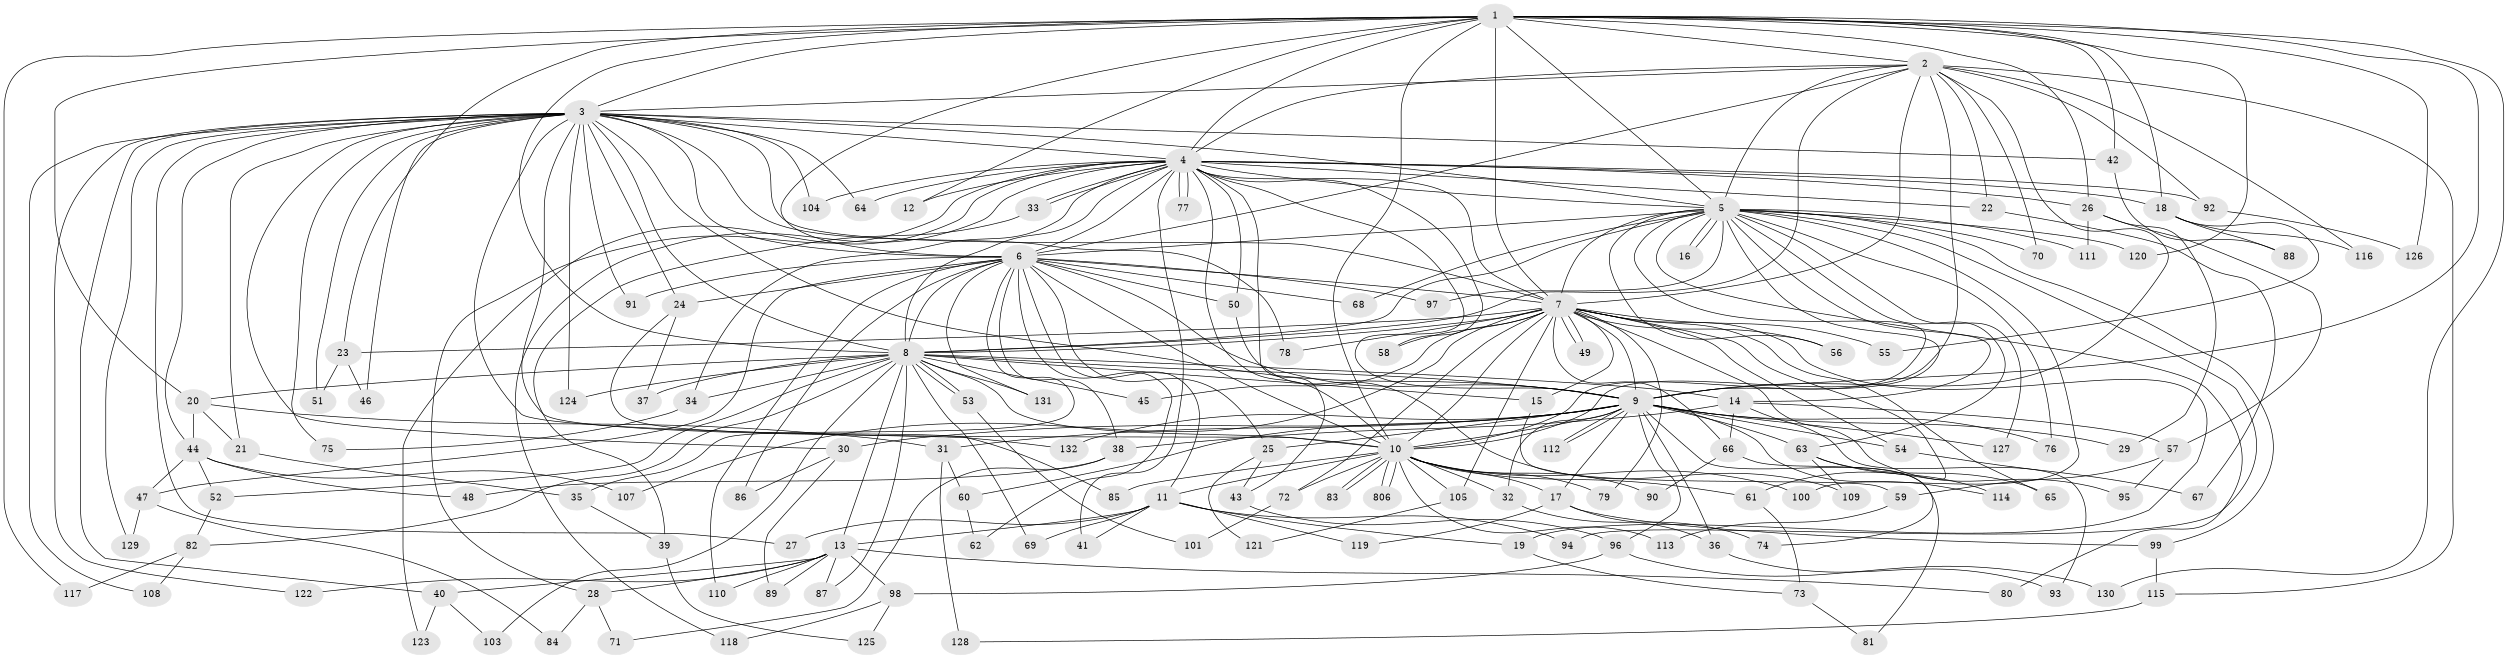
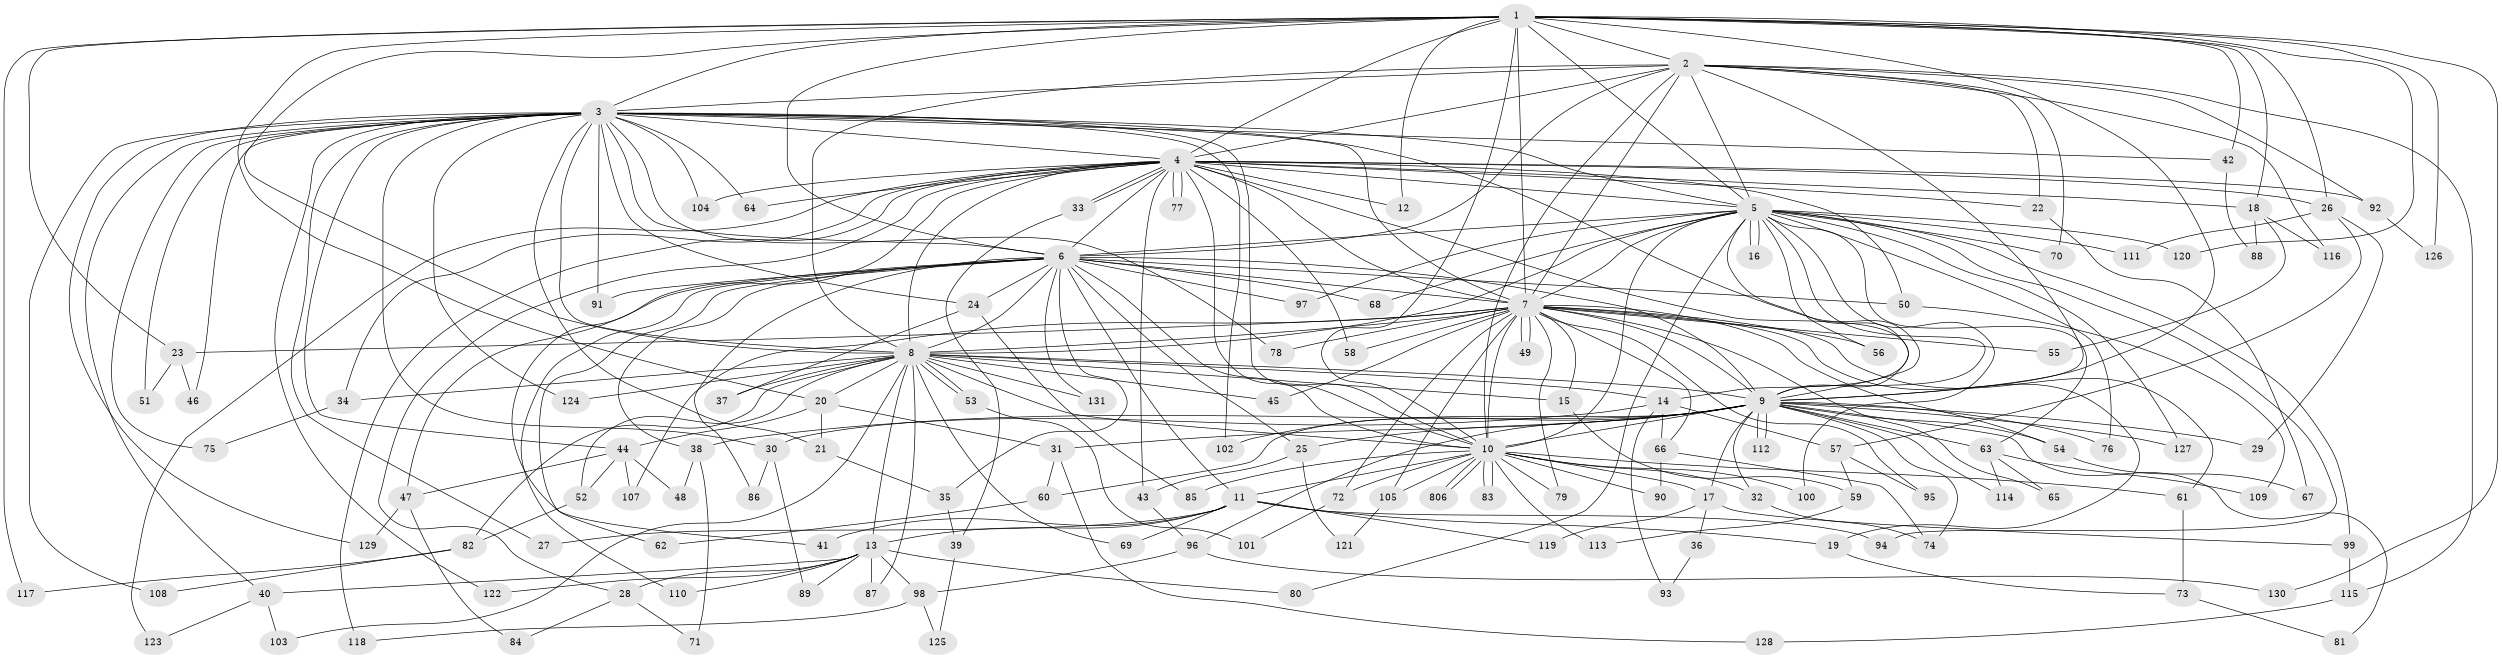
  graph {
    node [color=gray90 style=filled]
    1
    2
    3
    4
    5
    6
    7
    8
    9
    10
    12
    18
    20
    23
    26
    42
    117
    120
    126
    130
    22
    70
    92
    115
    116
    21
    24
    27
    30
    40
    44
    46
    51
    64
    75
    78
    91
-   102 [label=132]
+   102
    104
    108
    122
    124
    129
    28
    33
    34
    41
    43
    50
    58
    77
    118
    123
    14
    16
    56
    63
    68
    76
    80
    94
    97
    99
    100
    111
    127
    11
    25
    35
    38
    47
    62
    86
    110
    131
    15
    19
    45
    49
    54
    55
    61
    65
    66
    72
    79
    95
    105
    107
    13
    37
    52
    53
    69
    82
    87
    103
    17
    29
    31
    32
    36
    60
    81
    96
    112
    114
    83
    85
    90
    n111 [label=806]
    113
    88
    57
    67
    128
    89
    48
    71
    84
    39
    109
    93
    119
    121
    59
    73
    74
    101
    98
    125
    1 -- 2
    1 -- 3
    1 -- 4
    1 -- 5
    1 -- 6
    1 -- 7
    1 -- 8
    1 -- 9
    1 -- 10
    1 -- 12
    1 -- 18
    1 -- 20
    1 -- 23
    1 -- 26
    1 -- 42
    1 -- 117
    1 -- 120
    1 -- 126
    1 -- 130
    2 -- 3
    2 -- 4
    2 -- 5
    2 -- 6
    2 -- 7
    2 -- 8
    2 -- 9
    2 -- 10
    2 -- 22
    2 -- 70
    2 -- 92
    2 -- 115
    2 -- 116
    3 -- 4
    3 -- 5
    3 -- 6
    3 -- 7
    3 -- 8
    3 -- 9
    3 -- 10
    3 -- 42
    3 -- 21
    3 -- 24
    3 -- 27
    3 -- 30
    3 -- 40
    3 -- 44
    3 -- 46
    3 -- 51
    3 -- 64
    3 -- 75
    3 -- 78
    3 -- 91
    3 -- 102
    3 -- 104
    3 -- 108
    3 -- 122
    3 -- 124
    3 -- 129
    4 -- 5
    4 -- 6
    4 -- 7
    4 -- 8
    4 -- 9
    4 -- 10
    4 -- 12
    4 -- 18
    4 -- 26
    4 -- 22
    4 -- 92
    4 -- 64
    4 -- 104
    4 -- 28
    4 -- 33
    4 -- 33
    4 -- 34
    4 -- 41
    4 -- 43
    4 -- 50
    4 -- 58
    4 -- 77
    4 -- 77
    4 -- 118
    4 -- 123
    5 -- 6
    5 -- 7
    5 -- 8
    5 -- 9
    5 -- 10
    5 -- 120
    5 -- 70
    5 -- 14
    5 -- 16
    5 -- 16
    5 -- 56
    5 -- 63
    5 -- 68
    5 -- 76
    5 -- 80
    5 -- 94
    5 -- 97
    5 -- 99
    5 -- 100
    5 -- 111
    5 -- 127
    6 -- 7
    6 -- 8
    6 -- 9
    6 -- 10
    6 -- 24
    6 -- 91
    6 -- 50
    6 -- 68
    6 -- 97
    6 -- 11
    6 -- 25
    6 -- 35
    6 -- 38
    6 -- 47
    6 -- 62
    6 -- 86
    6 -- 110
    6 -- 131
    7 -- 8
    7 -- 9
    7 -- 10
    7 -- 23
    7 -- 78
    7 -- 58
    7 -- 56
    7 -- 15
    7 -- 19
    7 -- 45
    7 -- 49
    7 -- 49
    7 -- 54
    7 -- 55
    7 -- 61
    7 -- 65
    7 -- 66
    7 -- 72
    7 -- 79
    7 -- 95
    7 -- 105
    7 -- 107
    8 -- 9
    8 -- 10
    8 -- 20
    8 -- 124
    8 -- 34
    8 -- 14
    8 -- 131
    8 -- 15
    8 -- 45
    8 -- 13
    8 -- 37
    8 -- 52
    8 -- 53
    8 -- 53
    8 -- 69
    8 -- 82
    8 -- 87
    8 -- 103
    9 -- 10
    9 -- 30
    9 -- 102
    9 -- 63
    9 -- 76
    9 -- 127
    9 -- 25
    9 -- 54
    9 -- 17
    9 -- 29
    9 -- 31
    9 -- 32
-   9 -- 36
+   9 -- 74
    9 -- 60
    9 -- 81
    9 -- 96
    9 -- 112
    9 -- 112
    9 -- 114
    10 -- 100
    10 -- 11
    10 -- 61
    10 -- 72
    10 -- 79
    10 -- 105
    10 -- 17
    10 -- 32
    10 -- 83
    10 -- 83
    10 -- 85
    10 -- 90
    10 -- n111
    10 -- n111
    10 -- 113
    18 -- 116
    18 -- 55
    18 -- 88
    20 -- 21
    20 -- 44
    20 -- 31
    23 -- 46
    23 -- 51
    26 -- 111
    26 -- 29
    26 -- 57
    42 -- 88
    22 -- 67
    92 -- 126
    115 -- 128
    21 -- 35
    24 -- 37
    24 -- 85
    30 -- 86
    30 -- 89
    40 -- 123
    40 -- 103
    44 -- 47
    44 -- 107
    44 -- 52
    44 -- 48
    28 -- 71
    28 -- 84
    33 -- 39
    34 -- 75
    43 -- 96
    50 -- 109
    14 -- 38
    14 -- 66
    14 -- 57
    14 -- 93
    63 -- 65
    63 -- 114
    63 -- 109
    99 -- 115
    11 -- 27
    11 -- 41
    11 -- 94
    11 -- 19
    11 -- 13
    11 -- 69
    11 -- 119
    25 -- 43
    25 -- 121
    35 -- 39
    38 -- 48
    38 -- 71
    47 -- 129
    47 -- 84
    15 -- 59
    19 -- 73
    54 -- 67
    61 -- 73
    66 -- 90
    66 -- 74
    72 -- 101
    105 -- 121
    13 -- 40
    13 -- 122
    13 -- 28
    13 -- 80
    13 -- 110
    13 -- 87
    13 -- 89
    13 -- 98
    52 -- 82
    53 -- 101
    82 -- 117
    82 -- 108
    17 -- 99
    17 -- 36
    17 -- 119
    31 -- 60
    31 -- 128
    32 -- 74
    36 -- 93
    60 -- 62
    96 -- 130
    96 -- 98
    57 -- 95
    57 -- 59
    39 -- 125
    59 -- 113
    73 -- 81
    98 -- 118
    98 -- 125
  }
